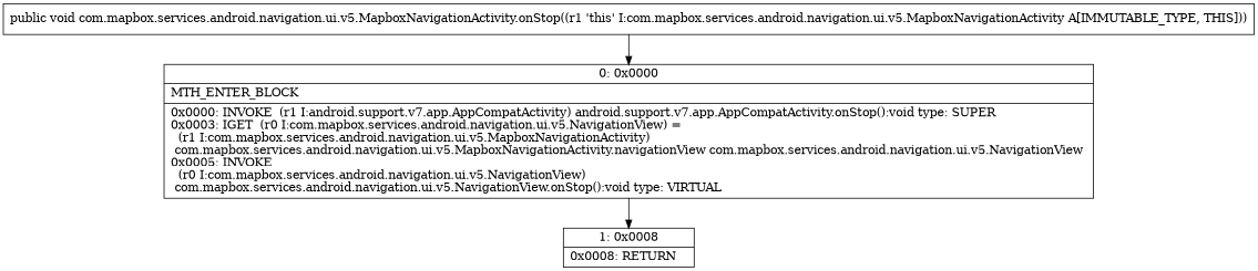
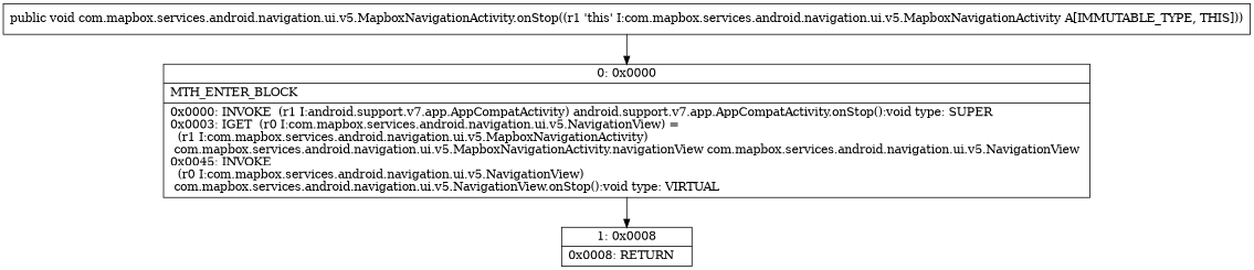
  digraph {
    node [shape=record]
-   n1 [label="{0\:\ 0x0000|MTH_ENTER_BLOCK\l|0x0000: INVOKE  (r1 I:android.support.v7.app.AppCompatActivity) android.support.v7.app.AppCompatActivity.onStop():void type: SUPER \l0x0003: IGET  (r0 I:com.mapbox.services.android.navigation.ui.v5.NavigationView) = \l  (r1 I:com.mapbox.services.android.navigation.ui.v5.MapboxNavigationActivity)\l com.mapbox.services.android.navigation.ui.v5.MapboxNavigationActivity.navigationView com.mapbox.services.android.navigation.ui.v5.NavigationView \l0x0005: INVOKE  \l  (r0 I:com.mapbox.services.android.navigation.ui.v5.NavigationView)\l com.mapbox.services.android.navigation.ui.v5.NavigationView.onStop():void type: VIRTUAL \l}"]
+   n1 [label="{0\:\ 0x0000|MTH_ENTER_BLOCK\l|0x0000: INVOKE  (r1 I:android.support.v7.app.AppCompatActivity) android.support.v7.app.AppCompatActivity.onStop():void type: SUPER \l0x0003: IGET  (r0 I:com.mapbox.services.android.navigation.ui.v5.NavigationView) = \l  (r1 I:com.mapbox.services.android.navigation.ui.v5.MapboxNavigationActivity)\l com.mapbox.services.android.navigation.ui.v5.MapboxNavigationActivity.navigationView com.mapbox.services.android.navigation.ui.v5.NavigationView \l0x0045: INVOKE  \l  (r0 I:com.mapbox.services.android.navigation.ui.v5.NavigationView)\l com.mapbox.services.android.navigation.ui.v5.NavigationView.onStop():void type: VIRTUAL \l}"]
    n2 [label="{1\:\ 0x0008|0x0008: RETURN   \l}"]
    n3 [label="{public void com.mapbox.services.android.navigation.ui.v5.MapboxNavigationActivity.onStop((r1 'this' I:com.mapbox.services.android.navigation.ui.v5.MapboxNavigationActivity A[IMMUTABLE_TYPE, THIS])) }"]
    n1 -> n2
    n3 -> n1
  }
